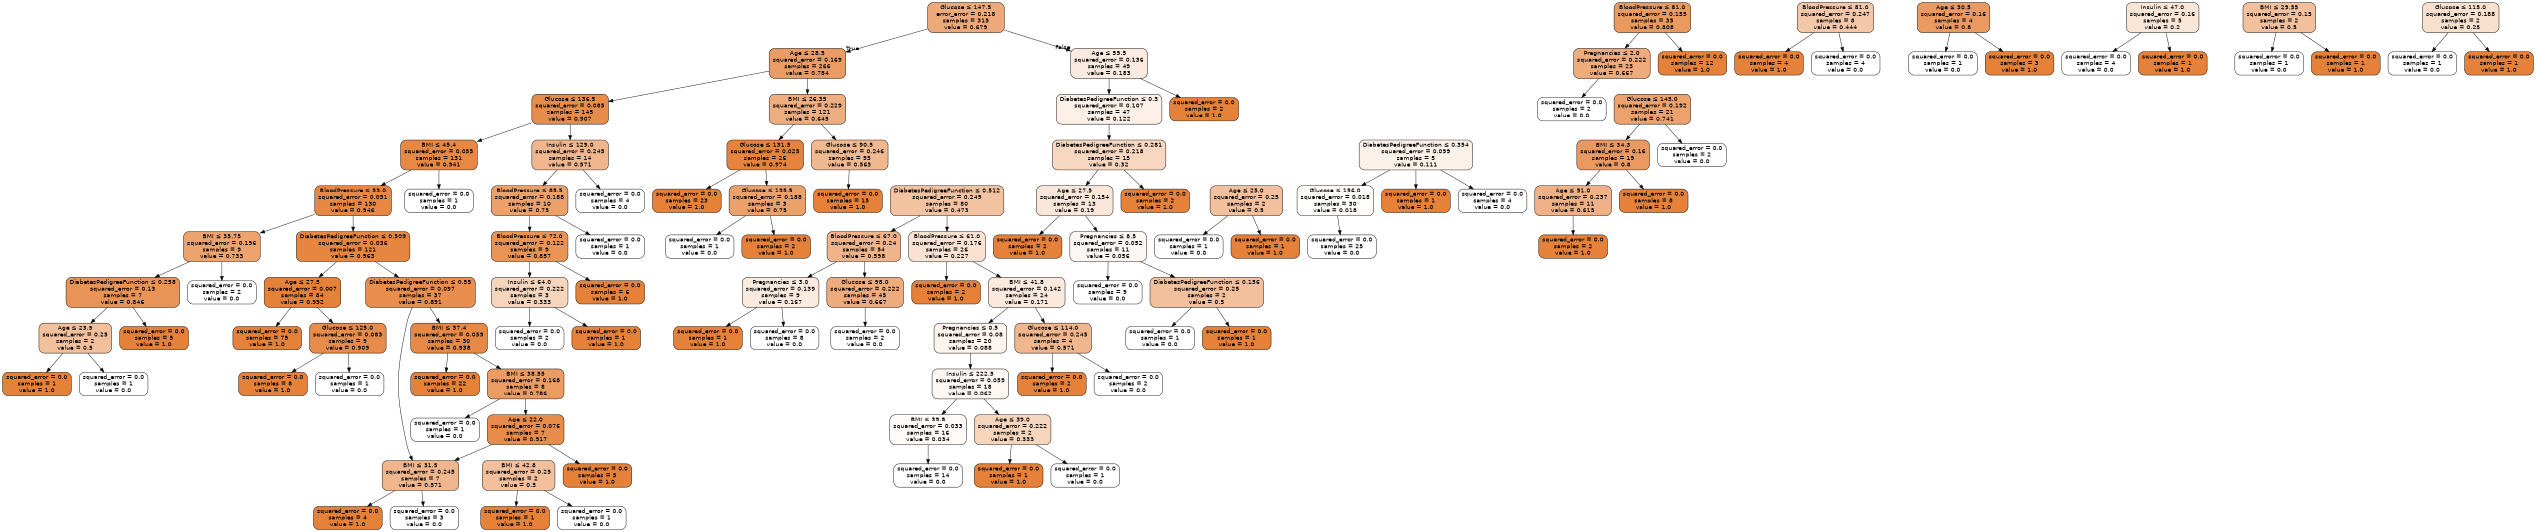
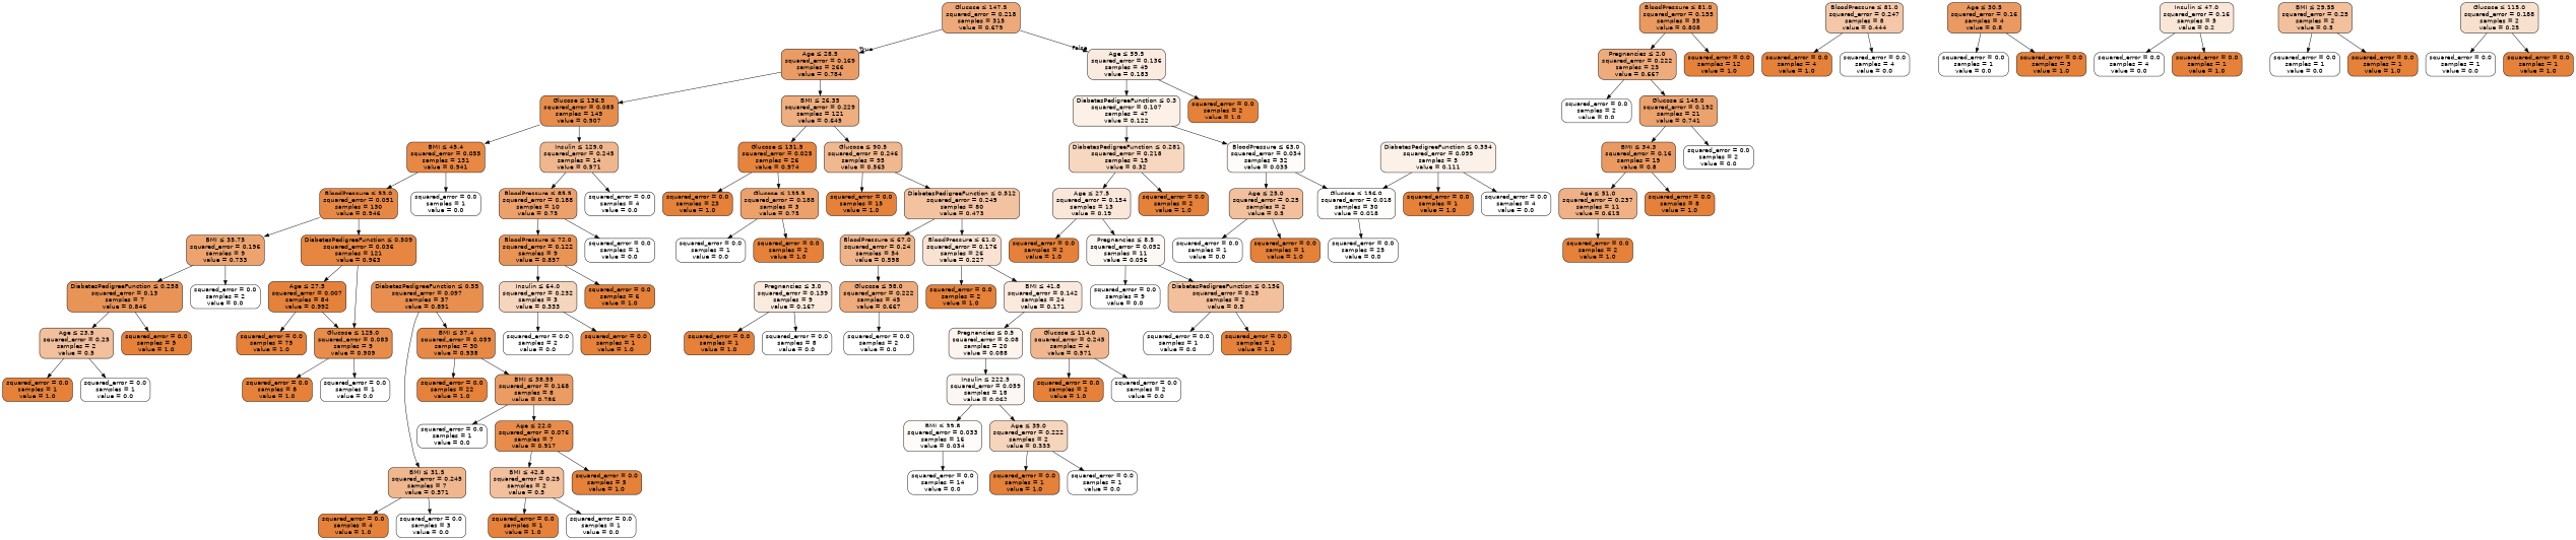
  digraph {
    fontname="DejaVu Sans"
    node [color=black fillcolor="#e58139" fontname="DejaVu Sans" shape=box style="filled, rounded"]
    edge [fontname="DejaVu Sans"]
-   n1 [fillcolor="#eda979" label=<Glucose &le; 147.5<br/>error_error = 0.218<br/>samples = 315<br/>value = 0.679>]
+   n1 [fillcolor="#eda979" label=<Glucose &le; 147.5<br/>squared_error = 0.218<br/>samples = 315<br/>value = 0.679>]
    n2 [fillcolor="#eb9c64" label=<Age &le; 28.5<br/>squared_error = 0.169<br/>samples = 266<br/>value = 0.784>]
    n3 [fillcolor="#fbeadf" label=<Age &le; 59.5<br/>squared_error = 0.136<br/>samples = 49<br/>value = 0.183>]
    n4 [fillcolor="#e78d4b" label=<Glucose &le; 136.5<br/>squared_error = 0.085<br/>samples = 145<br/>value = 0.907>]
    n5 [fillcolor="#eeae7f" label=<BMI &le; 26.35<br/>squared_error = 0.229<br/>samples = 121<br/>value = 0.645>]
    n6 [fillcolor="#fcf0e7" label=<DiabetesPedigreeFunction &le; 0.3<br/>squared_error = 0.107<br/>samples = 47<br/>value = 0.122>]
    n7 [label=<squared_error = 0.0<br/>samples = 2<br/>value = 1.0>]
    n8 [fillcolor="#e78845" label=<BMI &le; 45.4<br/>squared_error = 0.055<br/>samples = 131<br/>value = 0.941>]
    n9 [fillcolor="#f0b78e" label=<Insulin &le; 129.0<br/>squared_error = 0.245<br/>samples = 14<br/>value = 0.571>]
    n10 [fillcolor="#e6843e" label=<Glucose &le; 131.5<br/>squared_error = 0.025<br/>samples = 26<br/>value = 0.974>]
    n11 [fillcolor="#f0b88f" label=<Glucose &le; 90.5<br/>squared_error = 0.246<br/>samples = 95<br/>value = 0.563>]
    n12 [fillcolor="#e68844" label=<BloodPressure &le; 53.0<br/>squared_error = 0.051<br/>samples = 130<br/>value = 0.946>]
    n13 [fillcolor="#ffffff" label=<squared_error = 0.0<br/>samples = 1<br/>value = 0.0>]
    n14 [fillcolor="#eca06a" label=<BloodPressure &le; 85.5<br/>squared_error = 0.188<br/>samples = 10<br/>value = 0.75>]
    n15 [fillcolor="#ffffff" label=<squared_error = 0.0<br/>samples = 4<br/>value = 0.0>]
    n16 [fillcolor="#eca36e" label=<BMI &le; 35.75<br/>squared_error = 0.196<br/>samples = 9<br/>value = 0.733>]
    n17 [fillcolor="#e68640" label=<DiabetesPedigreeFunction &le; 0.509<br/>squared_error = 0.036<br/>samples = 121<br/>value = 0.963>]
    n18 [fillcolor="#e99457" label=<DiabetesPedigreeFunction &le; 0.258<br/>squared_error = 0.13<br/>samples = 7<br/>value = 0.846>]
    n19 [fillcolor="#ffffff" label=<squared_error = 0.0<br/>samples = 2<br/>value = 0.0>]
    n20 [fillcolor="#e5823a" label=<Age &le; 27.5<br/>squared_error = 0.007<br/>samples = 84<br/>value = 0.992>]
    n21 [fillcolor="#e88f4f" label=<DiabetesPedigreeFunction &le; 0.55<br/>squared_error = 0.097<br/>samples = 37<br/>value = 0.891>]
    n22 [fillcolor="#f2c09c" label=<Age &le; 23.5<br/>squared_error = 0.25<br/>samples = 2<br/>value = 0.5>]
    n23 [label=<squared_error = 0.0<br/>samples = 5<br/>value = 1.0>]
    n24 [label=<squared_error = 0.0<br/>samples = 1<br/>value = 1.0>]
    n25 [fillcolor="#ffffff" label=<squared_error = 0.0<br/>samples = 1<br/>value = 0.0>]
    n26 [label=<squared_error = 0.0<br/>samples = 75<br/>value = 1.0>]
    n27 [fillcolor="#e78c4b" label=<Glucose &le; 125.0<br/>squared_error = 0.083<br/>samples = 9<br/>value = 0.909>]
    n28 [fillcolor="#f0b78e" label=<BMI &le; 31.5<br/>squared_error = 0.245<br/>samples = 7<br/>value = 0.571>]
    n29 [fillcolor="#e78945" label=<BMI &le; 37.4<br/>squared_error = 0.059<br/>samples = 30<br/>value = 0.938>]
    n30 [label=<squared_error = 0.0<br/>samples = 8<br/>value = 1.0>]
    n31 [fillcolor="#ffffff" label=<squared_error = 0.0<br/>samples = 1<br/>value = 0.0>]
    n32 [label=<squared_error = 0.0<br/>samples = 4<br/>value = 1.0>]
    n33 [fillcolor="#ffffff" label=<squared_error = 0.0<br/>samples = 3<br/>value = 0.0>]
    n34 [label=<squared_error = 0.0<br/>samples = 22<br/>value = 1.0>]
    n35 [fillcolor="#eb9c63" label=<BMI &le; 38.55<br/>squared_error = 0.168<br/>samples = 8<br/>value = 0.786>]
    n36 [fillcolor="#ffffff" label=<squared_error = 0.0<br/>samples = 1<br/>value = 0.0>]
    n37 [fillcolor="#e78c4a" label=<Age &le; 22.0<br/>squared_error = 0.076<br/>samples = 7<br/>value = 0.917>]
    n38 [fillcolor="#f2c09c" label=<BMI &le; 42.8<br/>squared_error = 0.25<br/>samples = 2<br/>value = 0.5>]
    n39 [label=<squared_error = 0.0<br/>samples = 5<br/>value = 1.0>]
    n40 [label=<squared_error = 0.0<br/>samples = 1<br/>value = 1.0>]
    n41 [fillcolor="#ffffff" label=<squared_error = 0.0<br/>samples = 1<br/>value = 0.0>]
    n42 [fillcolor="#e99355" label=<BloodPressure &le; 72.0<br/>squared_error = 0.122<br/>samples = 9<br/>value = 0.857>]
    n43 [fillcolor="#ffffff" label=<squared_error = 0.0<br/>samples = 1<br/>value = 0.0>]
-   n44 [fillcolor="#f6d5bd" label=<Insulin &le; 64.0<br/>squared_error = 0.222<br/>samples = 3<br/>value = 0.333>]
+   n44 [fillcolor="#f6d5bd" label=<Insulin &le; 64.0<br/>squared_error = 0.232<br/>samples = 3<br/>value = 0.333>]
    n45 [label=<squared_error = 0.0<br/>samples = 6<br/>value = 1.0>]
    n46 [fillcolor="#ffffff" label=<squared_error = 0.0<br/>samples = 2<br/>value = 0.0>]
    n47 [label=<squared_error = 0.0<br/>samples = 1<br/>value = 1.0>]
    n48 [label=<squared_error = 0.0<br/>samples = 23<br/>value = 1.0>]
    n49 [fillcolor="#eca06a" label=<Glucose &le; 135.5<br/>squared_error = 0.188<br/>samples = 3<br/>value = 0.75>]
    n50 [label=<squared_error = 0.0<br/>samples = 15<br/>value = 1.0>]
    n51 [fillcolor="#f3c3a1" label=<DiabetesPedigreeFunction &le; 0.512<br/>squared_error = 0.249<br/>samples = 80<br/>value = 0.473>]
    n52 [fillcolor="#ffffff" label=<squared_error = 0.0<br/>samples = 1<br/>value = 0.0>]
    n53 [label=<squared_error = 0.0<br/>samples = 2<br/>value = 1.0>]
    n54 [fillcolor="#efb489" label=<BloodPressure &le; 67.0<br/>squared_error = 0.24<br/>samples = 54<br/>value = 0.598>]
    n55 [fillcolor="#f9e2d2" label=<BloodPressure &le; 61.0<br/>squared_error = 0.176<br/>samples = 26<br/>value = 0.227>]
    n56 [fillcolor="#fbeade" label=<Pregnancies &le; 3.0<br/>squared_error = 0.139<br/>samples = 9<br/>value = 0.167>]
    n57 [fillcolor="#eeab7b" label=<Glucose &le; 98.0<br/>squared_error = 0.222<br/>samples = 45<br/>value = 0.667>]
    n58 [label=<squared_error = 0.0<br/>samples = 2<br/>value = 1.0>]
    n59 [fillcolor="#fbe9dd" label=<BMI &le; 41.8<br/>squared_error = 0.142<br/>samples = 24<br/>value = 0.171>]
    n60 [label=<squared_error = 0.0<br/>samples = 1<br/>value = 1.0>]
    n61 [fillcolor="#ffffff" label=<squared_error = 0.0<br/>samples = 8<br/>value = 0.0>]
    n62 [fillcolor="#ffffff" label=<squared_error = 0.0<br/>samples = 2<br/>value = 0.0>]
    n63 [fillcolor="#ea995f" label=<BloodPressure &le; 81.0<br/>squared_error = 0.155<br/>samples = 35<br/>value = 0.808>]
    n64 [fillcolor="#eeab7b" label=<Pregnancies &le; 2.0<br/>squared_error = 0.222<br/>samples = 23<br/>value = 0.667>]
    n65 [label=<squared_error = 0.0<br/>samples = 12<br/>value = 1.0>]
    n66 [fillcolor="#f3c7a7" label=<BloodPressure &le; 81.0<br/>squared_error = 0.247<br/>samples = 8<br/>value = 0.444>]
    n67 [label=<squared_error = 0.0<br/>samples = 4<br/>value = 1.0>]
    n68 [fillcolor="#ffffff" label=<squared_error = 0.0<br/>samples = 4<br/>value = 0.0>]
    n69 [fillcolor="#ffffff" label=<squared_error = 0.0<br/>samples = 2<br/>value = 0.0>]
    n70 [fillcolor="#eca26c" label=<Glucose &le; 145.0<br/>squared_error = 0.192<br/>samples = 21<br/>value = 0.741>]
    n71 [fillcolor="#ea9a61" label=<BMI &le; 34.3<br/>squared_error = 0.16<br/>samples = 19<br/>value = 0.8>]
    n72 [fillcolor="#ffffff" label=<squared_error = 0.0<br/>samples = 2<br/>value = 0.0>]
    n73 [fillcolor="#efb185" label=<Age &le; 51.0<br/>squared_error = 0.237<br/>samples = 11<br/>value = 0.615>]
    n74 [label=<squared_error = 0.0<br/>samples = 8<br/>value = 1.0>]
    n75 [label=<squared_error = 0.0<br/>samples = 2<br/>value = 1.0>]
    n76 [fillcolor="#ea9a61" label=<Age &le; 30.5<br/>squared_error = 0.16<br/>samples = 4<br/>value = 0.8>]
    n77 [fillcolor="#ffffff" label=<squared_error = 0.0<br/>samples = 1<br/>value = 0.0>]
    n78 [label=<squared_error = 0.0<br/>samples = 3<br/>value = 1.0>]
    n79 [fillcolor="#fae6d7" label=<Insulin &le; 47.0<br/>squared_error = 0.16<br/>samples = 5<br/>value = 0.2>]
    n80 [fillcolor="#ffffff" label=<squared_error = 0.0<br/>samples = 4<br/>value = 0.0>]
    n81 [label=<squared_error = 0.0<br/>samples = 1<br/>value = 1.0>]
    n82 [fillcolor="#fdf4ee" label=<Pregnancies &le; 0.5<br/>squared_error = 0.08<br/>samples = 20<br/>value = 0.088>]
    n83 [fillcolor="#f0b78e" label=<Glucose &le; 114.0<br/>squared_error = 0.245<br/>samples = 4<br/>value = 0.571>]
    n84 [fillcolor="#fdf7f3" label=<Insulin &le; 222.5<br/>squared_error = 0.059<br/>samples = 18<br/>value = 0.062>]
    n85 [label=<squared_error = 0.0<br/>samples = 2<br/>value = 1.0>]
    n86 [fillcolor="#ffffff" label=<squared_error = 0.0<br/>samples = 2<br/>value = 0.0>]
-   n87 [fillcolor="#f2c09c" label=<BMI &le; 29.55<br/>squared_error = 0.15<br/>samples = 2<br/>value = 0.5>]
+   n87 [fillcolor="#f2c09c" label=<BMI &le; 29.55<br/>squared_error = 0.25<br/>samples = 2<br/>value = 0.5>]
    n88 [fillcolor="#ffffff" label=<squared_error = 0.0<br/>samples = 1<br/>value = 0.0>]
    n89 [label=<squared_error = 0.0<br/>samples = 1<br/>value = 1.0>]
    n90 [fillcolor="#fefbf8" label=<BMI &le; 39.8<br/>squared_error = 0.033<br/>samples = 16<br/>value = 0.034>]
    n91 [fillcolor="#f6d5bd" label=<Age &le; 39.0<br/>squared_error = 0.222<br/>samples = 2<br/>value = 0.333>]
    n92 [fillcolor="#ffffff" label=<squared_error = 0.0<br/>samples = 14<br/>value = 0.0>]
    n93 [label=<squared_error = 0.0<br/>samples = 1<br/>value = 1.0>]
    n94 [fillcolor="#ffffff" label=<squared_error = 0.0<br/>samples = 1<br/>value = 0.0>]
    n95 [fillcolor="#f8e0ce" label=<Glucose &le; 115.0<br/>squared_error = 0.188<br/>samples = 2<br/>value = 0.25>]
    n96 [fillcolor="#ffffff" label=<squared_error = 0.0<br/>samples = 1<br/>value = 0.0>]
    n97 [label=<squared_error = 0.0<br/>samples = 1<br/>value = 1.0>]
    n98 [fillcolor="#f7d7c0" label=<DiabetesPedigreeFunction &le; 0.281<br/>squared_error = 0.218<br/>samples = 15<br/>value = 0.32>]
+   n99 [fillcolor="#fefbf8" label=<BloodPressure &le; 63.0<br/>squared_error = 0.034<br/>samples = 32<br/>value = 0.035>]
    n100 [fillcolor="#fae7d9" label=<Age &le; 27.5<br/>squared_error = 0.154<br/>samples = 13<br/>value = 0.19>]
    n101 [label=<squared_error = 0.0<br/>samples = 2<br/>value = 1.0>]
    n102 [fillcolor="#f2c09c" label=<Age &le; 25.0<br/>squared_error = 0.25<br/>samples = 2<br/>value = 0.5>]
    n103 [fillcolor="#fffdfb" label=<Glucose &le; 156.0<br/>squared_error = 0.018<br/>samples = 30<br/>value = 0.018>]
    n104 [label=<squared_error = 0.0<br/>samples = 2<br/>value = 1.0>]
    n105 [fillcolor="#fef8f4" label=<Pregnancies &le; 8.5<br/>squared_error = 0.052<br/>samples = 11<br/>value = 0.056>]
    n106 [fillcolor="#ffffff" label=<squared_error = 0.0<br/>samples = 9<br/>value = 0.0>]
    n107 [fillcolor="#f2c09c" label=<DiabetesPedigreeFunction &le; 0.156<br/>squared_error = 0.25<br/>samples = 2<br/>value = 0.5>]
    n108 [fillcolor="#ffffff" label=<squared_error = 0.0<br/>samples = 1<br/>value = 0.0>]
    n109 [label=<squared_error = 0.0<br/>samples = 1<br/>value = 1.0>]
    n110 [fillcolor="#ffffff" label=<squared_error = 0.0<br/>samples = 1<br/>value = 0.0>]
    n111 [label=<squared_error = 0.0<br/>samples = 1<br/>value = 1.0>]
    n112 [fillcolor="#ffffff" label=<squared_error = 0.0<br/>samples = 25<br/>value = 0.0>]
    n113 [fillcolor="#fcf1e9" label=<DiabetesPedigreeFunction &le; 0.354<br/>squared_error = 0.099<br/>samples = 5<br/>value = 0.111>]
    n114 [label=<squared_error = 0.0<br/>samples = 1<br/>value = 1.0>]
    n115 [fillcolor="#ffffff" label=<squared_error = 0.0<br/>samples = 4<br/>value = 0.0>]
    n1 -> n2 [headlabel=True labelangle=45 labeldistance=2.5]
    n1 -> n3 [headlabel=False labelangle=-45 labeldistance=2.5]
    n2 -> n4
    n2 -> n5
    n3 -> n6
    n3 -> n7
    n4 -> n8
    n4 -> n9
    n5 -> n10
    n5 -> n11
    n6 -> n98
+   n6 -> n99
    n8 -> n12
    n8 -> n13
    n9 -> n14
    n9 -> n15
    n10 -> n48
    n10 -> n49
    n11 -> n50
+   n11 -> n51
    n12 -> n16
    n12 -> n17
    n14 -> n42
    n14 -> n43
    n16 -> n18
    n16 -> n19
    n17 -> n20
-   n17 -> n21
+   n17 -> n27
    n18 -> n22
    n18 -> n23
    n20 -> n26
    n20 -> n27
    n21 -> n28
    n21 -> n29
    n22 -> n24
    n22 -> n25
    n27 -> n30
    n27 -> n31
    n28 -> n32
    n28 -> n33
    n29 -> n34
    n29 -> n35
    n35 -> n36
    n35 -> n37
-   n37 -> n28
+   n37 -> n38
    n37 -> n39
    n38 -> n40
    n38 -> n41
    n42 -> n44
    n42 -> n45
    n44 -> n46
    n44 -> n47
    n49 -> n52
    n49 -> n53
    n51 -> n54
    n51 -> n55
-   n54 -> n56
    n54 -> n57
    n55 -> n58
    n55 -> n59
    n56 -> n60
    n56 -> n61
    n57 -> n62
    n59 -> n82
-   n59 -> n83
    n63 -> n64
    n63 -> n65
    n64 -> n69
+   n64 -> n70
    n66 -> n67
    n66 -> n68
    n70 -> n71
    n70 -> n72
    n71 -> n73
    n71 -> n74
    n73 -> n75
    n76 -> n77
    n76 -> n78
    n79 -> n80
    n79 -> n81
    n82 -> n84
    n83 -> n85
    n83 -> n86
    n84 -> n90
    n84 -> n91
    n87 -> n88
    n87 -> n89
    n90 -> n92
    n91 -> n93
    n91 -> n94
    n95 -> n96
    n95 -> n97
    n98 -> n100
    n98 -> n101
+   n99 -> n102
+   n99 -> n103
    n100 -> n104
    n100 -> n105
    n102 -> n110
    n102 -> n111
    n103 -> n112
    n105 -> n106
    n105 -> n107
    n107 -> n108
    n107 -> n109
    n113 -> n103
    n113 -> n114
    n113 -> n115
  }
